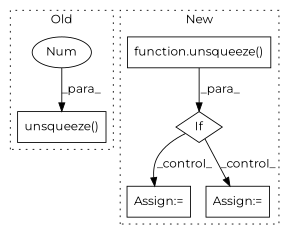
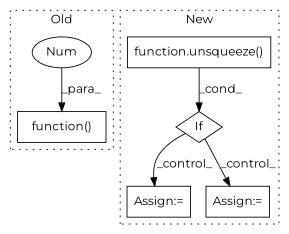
  digraph {
    fontname=Montserrat
    node [a=75 fontname=Montserrat l=4 shape=box]
    edge [fontname=Montserrat]
-   n1 [l="138,1" label="unsqueeze()" s="3696,3836"]
+   n1 [l="138,1" label="function()" s="3696,3836"]
    n2 [a=76 l=2 label=Num s=3834 shape=ellipse]
    n3 [l="11,1" label="function.unsqueeze()" s="3520,3546"]
    n4 [a=96 l=3 label=If s=3517 shape=diamond]
    n5 [a=68 label="Assign:=" s=3579]
    n6 [a=68 label="Assign:=" s=3622]
    subgraph cluster_1 {
      label=Old
      style=dotted
      n1
      n2
    }
    subgraph cluster_2 {
      label=New
      style=dotted
      n3
      n4
      n5
      n6
    }
    n2 -> n1 [label=_para_]
-   n3 -> n4 [label=_para_]
+   n3 -> n4 [label=_cond_]
    n4 -> n5 [label=_control_]
    n4 -> n6 [label=_control_]
  }
